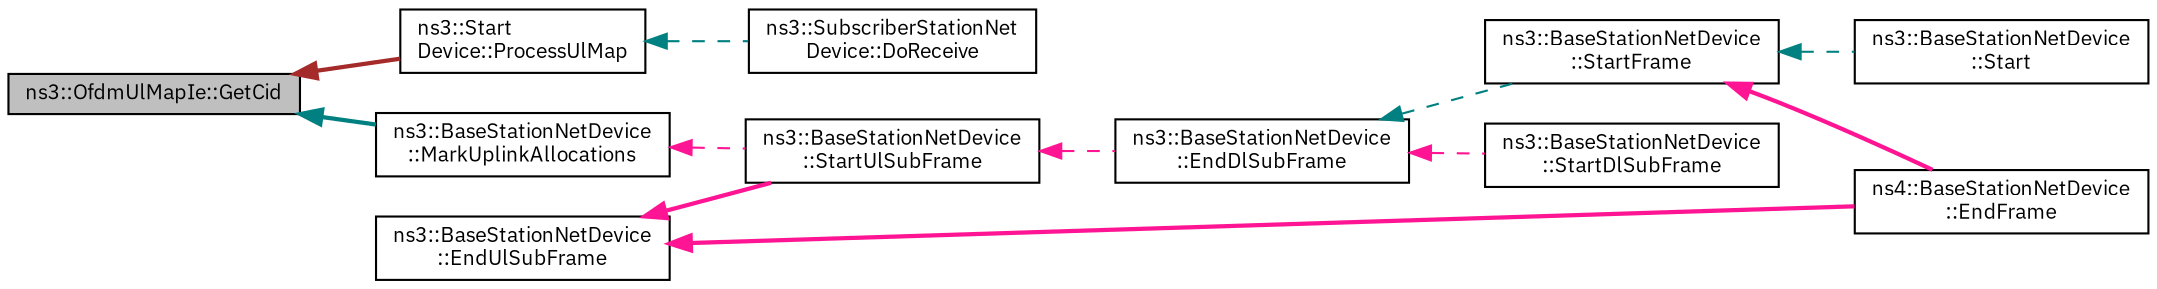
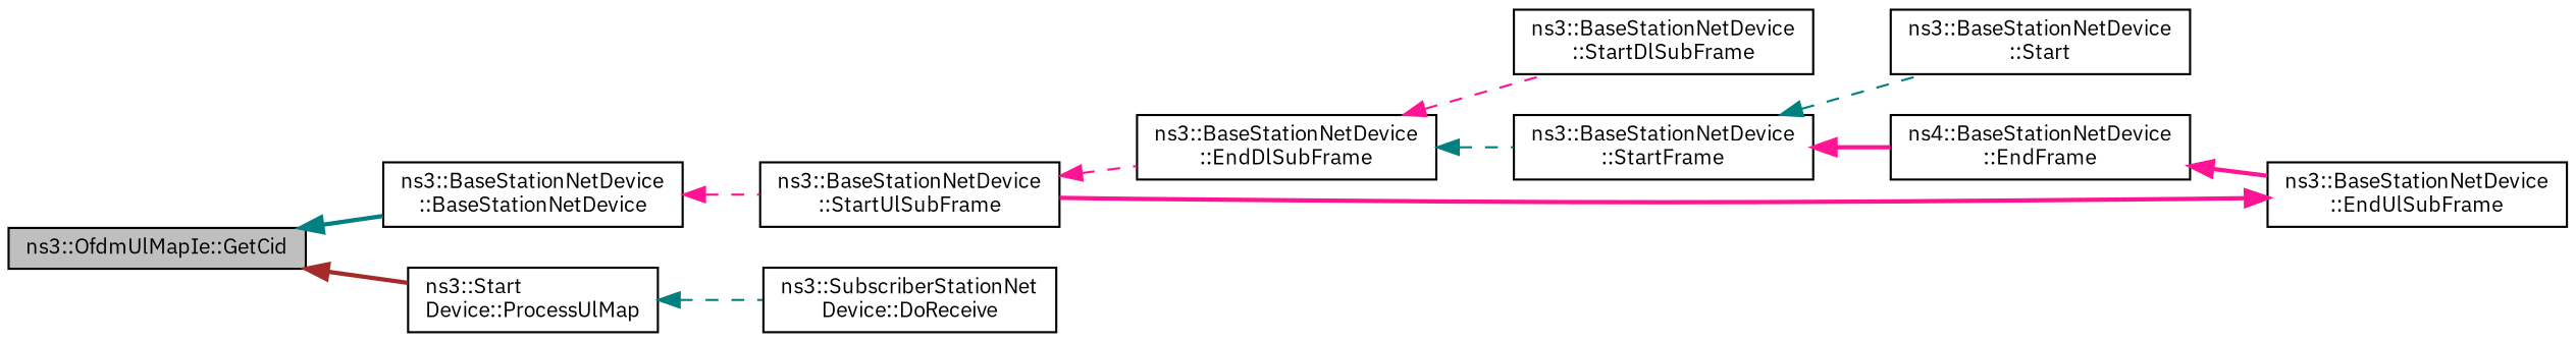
  digraph {
    fontname="IBM Plex Sans"
    rankdir=LR
    node [color=black fillcolor=white fontname="IBM Plex Sans" fontsize=10 shape=record style=filled]
    edge [color=deeppink dir=back fontname="IBM Plex Sans" fontsize=10 labelfontname=Helvetica labelfontsize=10 style=dashed]
    n1 [fillcolor=grey75 fontcolor=black height=0.2 label="ns3::OfdmUlMapIe::GetCid" width=0.4]
-   n2 [height=0.2 label="ns3::BaseStationNetDevice\l::MarkUplinkAllocations" width=0.4]
+   n2 [height=0.2 label="ns3::BaseStationNetDevice\l::BaseStationNetDevice" width=0.4]
    n3 [height=0.2 label="ns3::Start\lDevice::ProcessUlMap" width=0.4]
    n4 [height=0.2 label="ns3::BaseStationNetDevice\l::StartUlSubFrame" width=0.4]
    n5 [height=0.2 label="ns3::SubscriberStationNet\lDevice::DoReceive" width=0.4]
    n6 [height=0.2 label="ns3::BaseStationNetDevice\l::EndDlSubFrame" width=0.4]
    n7 [height=0.2 label="ns3::BaseStationNetDevice\l::StartDlSubFrame" width=0.4]
    n8 [height=0.2 label="ns3::BaseStationNetDevice\l::StartFrame" width=0.4]
    n9 [height=0.2 label="ns3::BaseStationNetDevice\l::Start" width=0.4]
    n10 [height=0.2 label="ns4::BaseStationNetDevice\l::EndFrame" width=0.4]
    n11 [height=0.2 label="ns3::BaseStationNetDevice\l::EndUlSubFrame" width=0.4]
    n1 -> n2 [color=teal style=bold]
    n1 -> n3 [color=brown style=bold]
    n2 -> n4
    n3 -> n5 [color=teal]
    n4 -> n6
    n6 -> n7
    n6 -> n8 [color=teal]
    n8 -> n9 [color=teal]
    n8 -> n10 [style=bold]
-   n11 -> n10 [style=bold]
+   n10 -> n11 [style=bold]
    n11 -> n4 [style=bold]
  }
